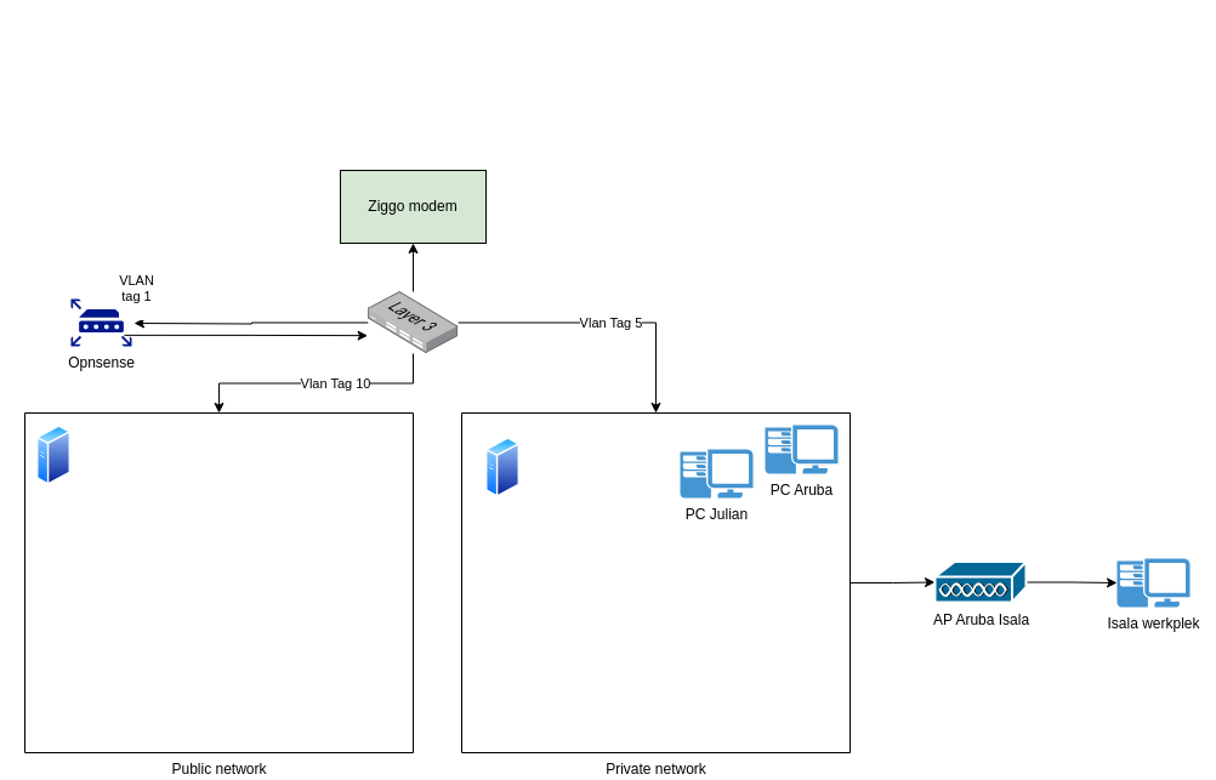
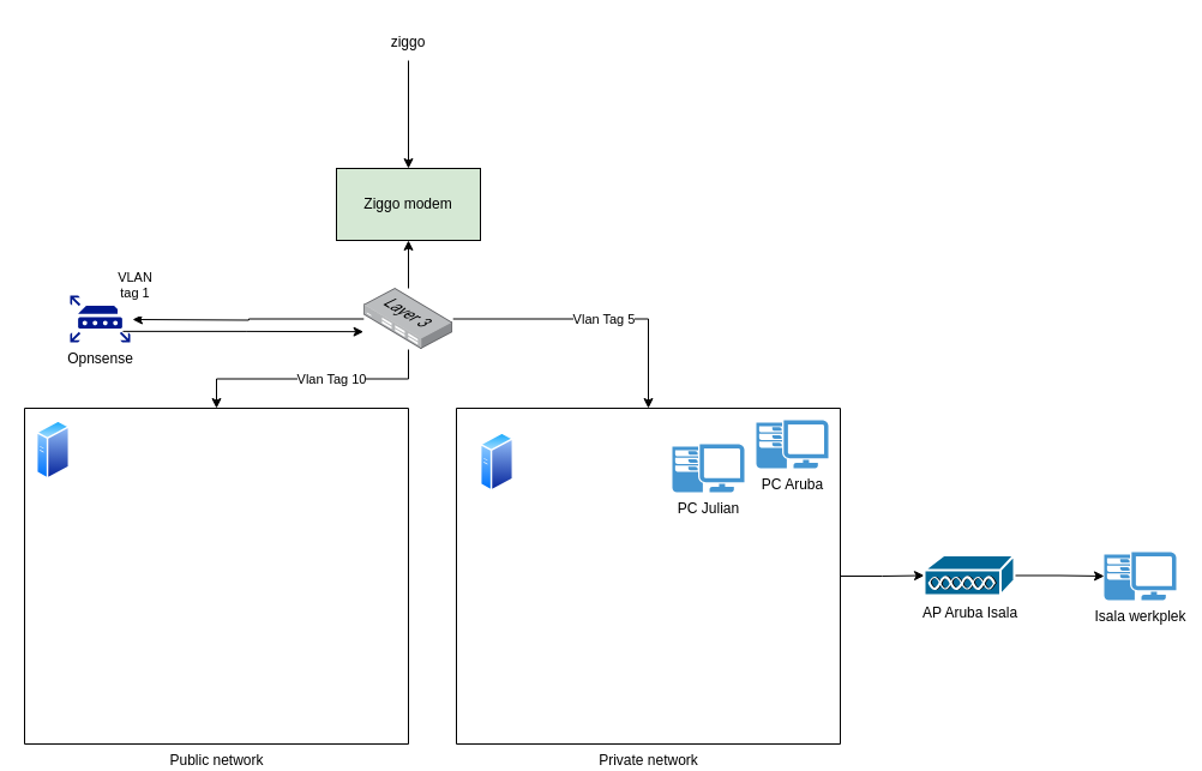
  <mxCell id="0" />
  <mxCell id="1" parent="0" />
  <mxCell id="2" value="&lt;div&gt;Public network&lt;/div&gt;" style="verticalLabelPosition=bottom;verticalAlign=top;html=1;shape=mxgraph.basic.rect;fillColor2=none;strokeWidth=1;size=20;indent=5;labelBackgroundColor=none;" vertex="1" parent="1"><mxGeometry x="20" y="340" width="320" height="280" as="geometry" /></mxCell>
  <mxCell id="3" value="&lt;div&gt;Ziggo modem&lt;/div&gt;" style="rounded=0;whiteSpace=wrap;html=1;fillColor=#d5e8d4;" vertex="1" parent="1"><mxGeometry x="280" y="140" width="120" height="60" as="geometry" /></mxCell>
+ <mxCell id="4" style="edgeStyle=orthogonalEdgeStyle;rounded=0;orthogonalLoop=1;jettySize=auto;html=1;entryX=0.5;entryY=0;entryDx=0;entryDy=0;" edge="1" parent="1" source="5" target="3"><mxGeometry relative="1" as="geometry" /></mxCell>
+ <mxCell id="5" value="&lt;div&gt;ziggo&lt;/div&gt;" style="text;html=1;strokeColor=none;fillColor=none;align=center;verticalAlign=middle;whiteSpace=wrap;rounded=0;" vertex="1" parent="1"><mxGeometry x="310" y="20" width="60" height="30" as="geometry" /></mxCell>
  <mxCell id="6" style="edgeStyle=orthogonalEdgeStyle;rounded=0;orthogonalLoop=1;jettySize=auto;html=1;entryX=0.5;entryY=1;entryDx=0;entryDy=0;" edge="1" parent="1" source="15" target="3"><mxGeometry relative="1" as="geometry"><mxPoint x="100" y="340" as="sourcePoint" /></mxGeometry></mxCell>
  <mxCell id="7" style="edgeStyle=orthogonalEdgeStyle;rounded=0;orthogonalLoop=1;jettySize=auto;html=1;entryX=-0.003;entryY=0.709;entryDx=0;entryDy=0;entryPerimeter=0;exitX=0.88;exitY=0.766;exitDx=0;exitDy=0;exitPerimeter=0;" edge="1" parent="1" source="8" target="15"><mxGeometry relative="1" as="geometry"><mxPoint x="130" y="280" as="sourcePoint" /></mxGeometry></mxCell>
  <mxCell id="8" value="&lt;div&gt;Opnsense&lt;/div&gt;&lt;div&gt;&lt;br&gt;&lt;/div&gt;" style="sketch=0;aspect=fixed;pointerEvents=1;shadow=0;dashed=0;html=1;strokeColor=none;labelPosition=center;verticalLabelPosition=bottom;verticalAlign=top;align=center;fillColor=#00188D;shape=mxgraph.mscae.enterprise.router" vertex="1" parent="1"><mxGeometry x="58" y="246" width="50" height="39" as="geometry" /></mxCell>
  <mxCell id="9" style="edgeStyle=orthogonalEdgeStyle;rounded=0;orthogonalLoop=1;jettySize=auto;html=1;" edge="1" parent="1" source="15"><mxGeometry relative="1" as="geometry"><mxPoint x="110" y="266" as="targetPoint" /></mxGeometry></mxCell>
  <mxCell id="10" value="&lt;div&gt;VLAN&lt;/div&gt;&lt;div&gt;tag 1&lt;/div&gt;&lt;div&gt;&lt;br&gt;&lt;/div&gt;" style="edgeLabel;html=1;align=center;verticalAlign=middle;resizable=0;points=[];" vertex="1" connectable="0" parent="9"><mxGeometry x="0.003" y="-1" relative="1" as="geometry"><mxPoint x="-95" y="-22" as="offset" /></mxGeometry></mxCell>
  <mxCell id="11" style="edgeStyle=orthogonalEdgeStyle;rounded=0;orthogonalLoop=1;jettySize=auto;html=1;" edge="1" parent="1" source="15" target="2"><mxGeometry relative="1" as="geometry" /></mxCell>
  <mxCell id="12" value="&lt;div&gt;Vlan Tag 10&lt;/div&gt;" style="edgeLabel;html=1;align=center;verticalAlign=middle;resizable=0;points=[];" vertex="1" connectable="0" parent="11"><mxGeometry x="-0.15" relative="1" as="geometry"><mxPoint as="offset" /></mxGeometry></mxCell>
  <mxCell id="13" style="edgeStyle=orthogonalEdgeStyle;rounded=0;orthogonalLoop=1;jettySize=auto;html=1;" edge="1" parent="1" source="15" target="18"><mxGeometry relative="1" as="geometry" /></mxCell>
  <mxCell id="14" value="&lt;div&gt;Vlan Tag 5&lt;/div&gt;" style="edgeLabel;html=1;align=center;verticalAlign=middle;resizable=0;points=[];" vertex="1" connectable="0" parent="13"><mxGeometry x="0.057" relative="1" as="geometry"><mxPoint as="offset" /></mxGeometry></mxCell>
  <mxCell id="15" value="" style="points=[];aspect=fixed;html=1;align=center;shadow=0;dashed=0;image;image=img/lib/allied_telesis/switch/Switch_24_port_L3.svg;" vertex="1" parent="1"><mxGeometry x="302.8" y="240" width="74.4" height="51" as="geometry" /></mxCell>
  <mxCell id="16" value="" style="aspect=fixed;perimeter=ellipsePerimeter;html=1;align=center;shadow=0;dashed=0;spacingTop=3;image;image=img/lib/active_directory/generic_server.svg;" vertex="1" parent="1"><mxGeometry x="30" y="350" width="28.0" height="50" as="geometry" /></mxCell>
  <mxCell id="17" style="edgeStyle=orthogonalEdgeStyle;rounded=0;orthogonalLoop=1;jettySize=auto;html=1;" edge="1" parent="1" source="18" target="24"><mxGeometry relative="1" as="geometry" /></mxCell>
  <mxCell id="18" value="&lt;div&gt;Private network&lt;/div&gt;" style="verticalLabelPosition=bottom;verticalAlign=top;html=1;shape=mxgraph.basic.rect;fillColor2=none;strokeWidth=1;size=20;indent=5;labelBackgroundColor=none;" vertex="1" parent="1"><mxGeometry x="380" y="340" width="320" height="280" as="geometry" /></mxCell>
  <mxCell id="19" value="" style="aspect=fixed;perimeter=ellipsePerimeter;html=1;align=center;shadow=0;dashed=0;spacingTop=3;image;image=img/lib/active_directory/generic_server.svg;" vertex="1" parent="1"><mxGeometry x="400" y="360" width="28.0" height="50" as="geometry" /></mxCell>
  <mxCell id="20" value="&lt;div&gt;PC Julian&lt;/div&gt;" style="pointerEvents=1;shadow=0;dashed=0;html=1;strokeColor=none;fillColor=#4495D1;labelPosition=center;verticalLabelPosition=bottom;verticalAlign=top;align=center;outlineConnect=0;shape=mxgraph.veeam.2d.workstation;labelBackgroundColor=none;" vertex="1" parent="1"><mxGeometry x="560" y="370" width="60" height="40" as="geometry" /></mxCell>
  <mxCell id="21" value="&lt;div&gt;PC Aruba&lt;/div&gt;" style="pointerEvents=1;shadow=0;dashed=0;html=1;strokeColor=none;fillColor=#4495D1;labelPosition=center;verticalLabelPosition=bottom;verticalAlign=top;align=center;outlineConnect=0;shape=mxgraph.veeam.2d.workstation;labelBackgroundColor=none;" vertex="1" parent="1"><mxGeometry x="630" y="350" width="60" height="40" as="geometry" /></mxCell>
  <mxCell id="22" value="&lt;div&gt;Isala werkplek&lt;/div&gt;" style="pointerEvents=1;shadow=0;dashed=0;html=1;strokeColor=none;fillColor=#4495D1;labelPosition=center;verticalLabelPosition=bottom;verticalAlign=top;align=center;outlineConnect=0;shape=mxgraph.veeam.2d.workstation;labelBackgroundColor=none;" vertex="1" parent="1"><mxGeometry x="920" y="460" width="60" height="40" as="geometry" /></mxCell>
  <mxCell id="23" style="edgeStyle=orthogonalEdgeStyle;rounded=0;orthogonalLoop=1;jettySize=auto;html=1;" edge="1" parent="1" source="24" target="22"><mxGeometry relative="1" as="geometry" /></mxCell>
  <mxCell id="24" value="&lt;div&gt;AP Aruba Isala&lt;/div&gt;&lt;div&gt;&lt;br&gt;&lt;/div&gt;" style="shape=mxgraph.cisco.misc.access_point;html=1;pointerEvents=1;dashed=0;fillColor=#036897;strokeColor=#ffffff;strokeWidth=2;verticalLabelPosition=bottom;verticalAlign=top;align=center;outlineConnect=0;labelBackgroundColor=none;" vertex="1" parent="1"><mxGeometry x="770" y="462.5" width="75" height="34" as="geometry" /></mxCell>
